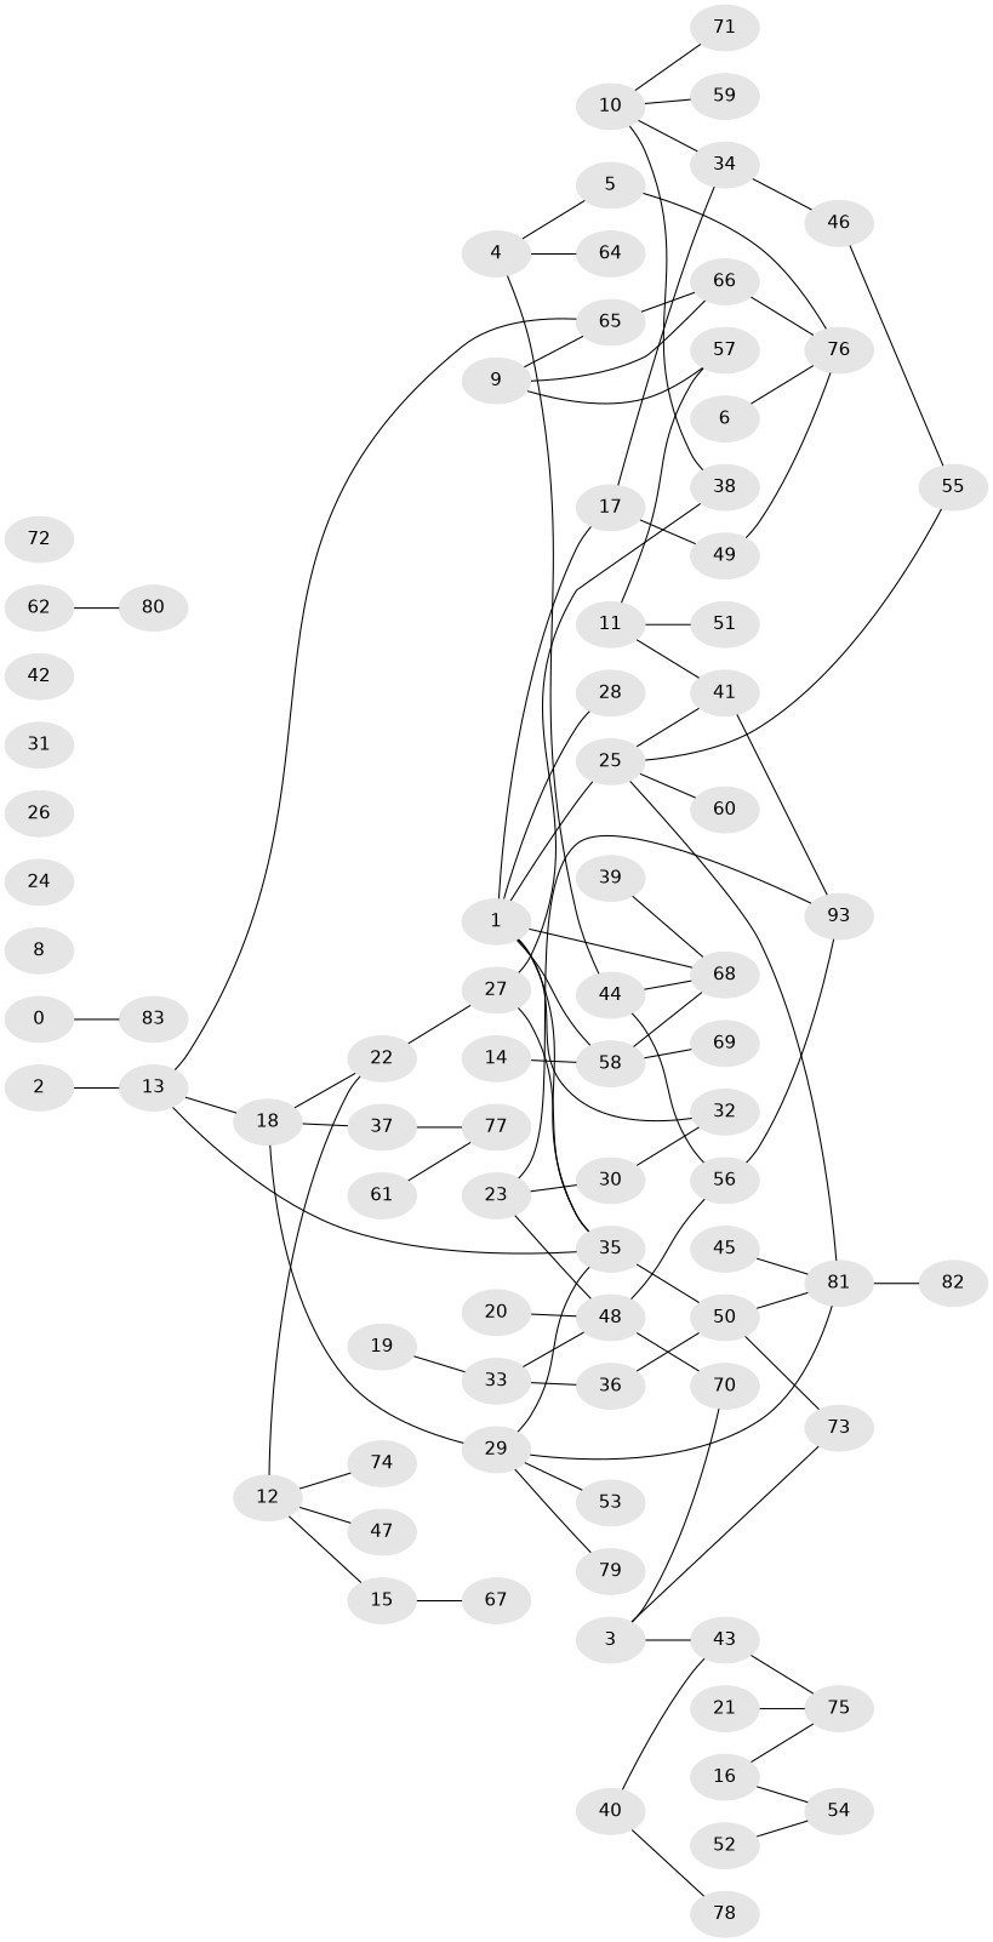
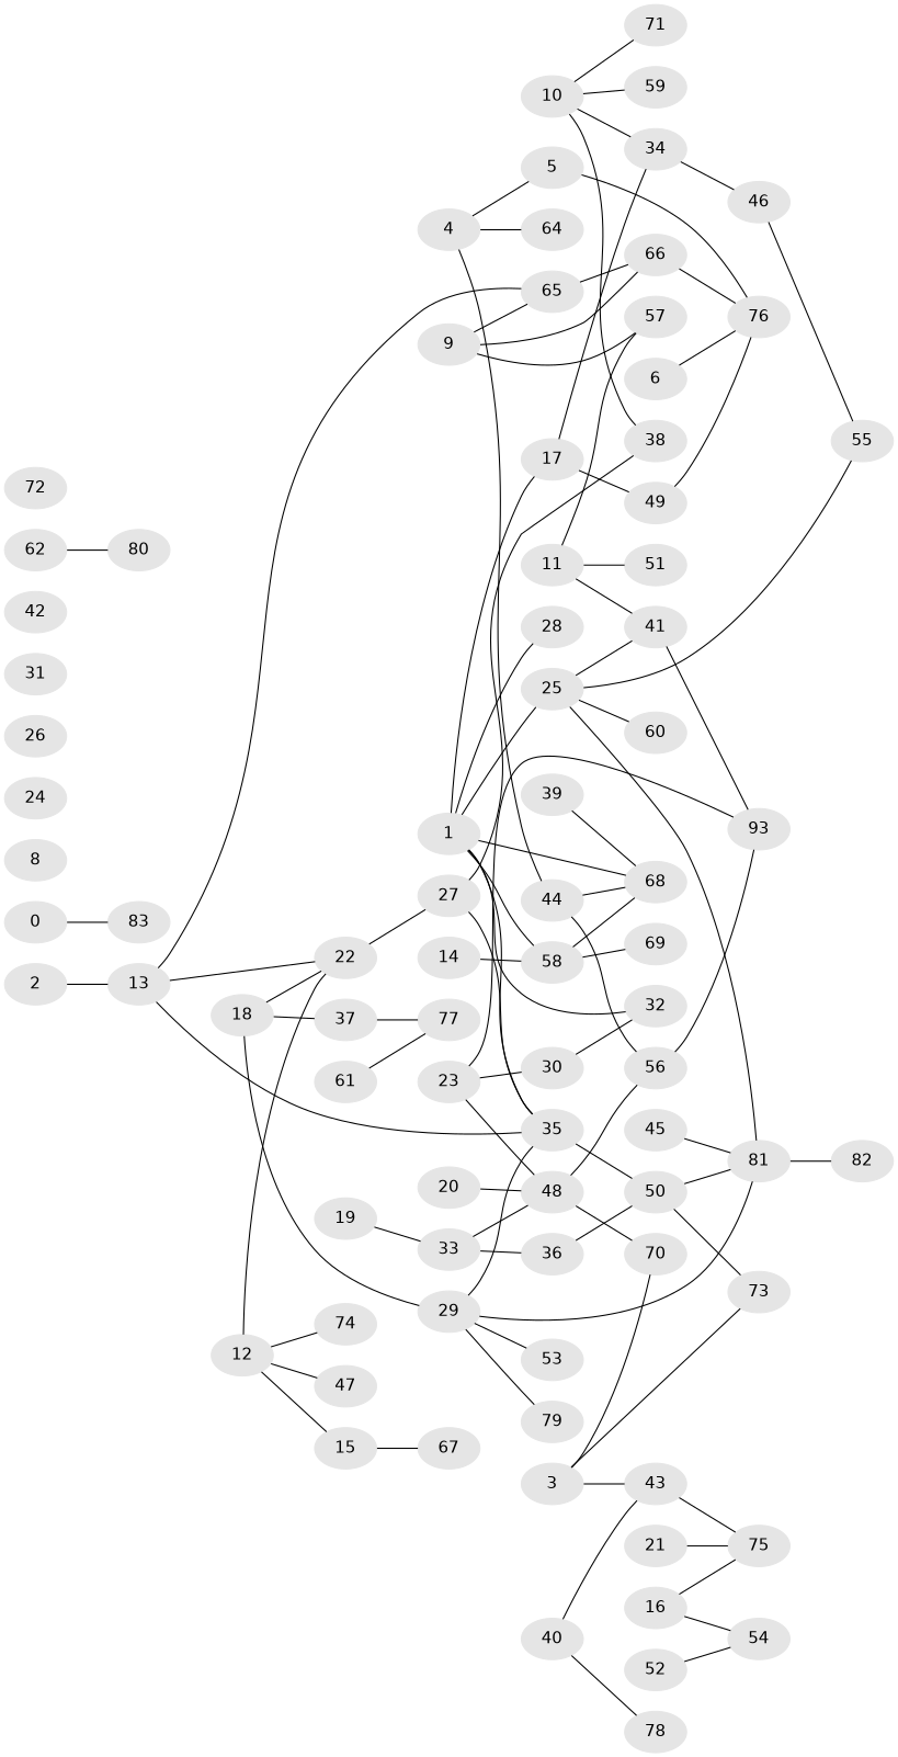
  graph {
    fontname="DejaVu Sans"
    rankdir=LR
    node [color=gray90 fontname="DejaVu Sans" style=filled]
    edge [fontname="DejaVu Sans"]
    1
    17
    25
    28
    32
    35
    58
    68
    34
    49
    41
    55
    60
    81
    50
    69
    2
    13
    65
    18
    3
    43
    70
    73
    75
    4
    5
    44
    64
    76
    56
    6
    n33 [label=0]
    83
    8
    9
    57
    66
    10
    38
    59
    71
    46
    11
    51
    n46 [label=93]
    12
    15
    22
    47
    74
    67
    27
    29
    37
    14
    16
    54
    53
    79
    77
    19
    33
    48
    36
    20
    21
    23
    30
    24
    82
    26
    31
    39
    40
    78
    42
    45
    52
    61
    62
    80
    72
    1 -- 17
    1 -- 25
    1 -- 28
    1 -- 32
    1 -- 35
    1 -- 58
    1 -- 68
    17 -- 34
    17 -- 49
    25 -- 41
    25 -- 55
    25 -- 60
    25 -- 81
    35 -- 50
    58 -- 68
    58 -- 69
    34 -- 46
    49 -- 76
    41 -- n46
    81 -- 82
    50 -- 81
    50 -- 73
    2 -- 13
    13 -- 35
    13 -- 65
-   13 -- 18
+   13 -- 22
    65 -- 66
    18 -- 22
    18 -- 29
    18 -- 37
    3 -- 43
    3 -- 70
    3 -- 73
    43 -- 75
    4 -- 5
    4 -- 44
    4 -- 64
    5 -- 76
    44 -- 68
    44 -- 56
    56 -- n46
    6 -- 76
    n33 -- 83
    9 -- 65
    9 -- 57
    9 -- 66
    66 -- 76
    10 -- 34
    10 -- 38
    10 -- 59
    10 -- 71
    46 -- 55
    11 -- 41
    11 -- 57
    11 -- 51
    12 -- 15
    12 -- 22
    12 -- 47
    12 -- 74
    15 -- 67
    22 -- 27
    27 -- 35
    27 -- 38
    29 -- 35
    29 -- 81
    29 -- 53
    29 -- 79
    37 -- 77
    14 -- 58
    16 -- 75
    16 -- 54
    19 -- 33
    33 -- 48
    33 -- 36
    48 -- 70
    48 -- 56
    36 -- 50
    20 -- 48
    21 -- 75
    23 -- n46
    23 -- 48
    23 -- 30
    30 -- 32
    39 -- 68
    40 -- 43
    40 -- 78
    45 -- 81
    52 -- 54
    61 -- 77
    62 -- 80
  }
